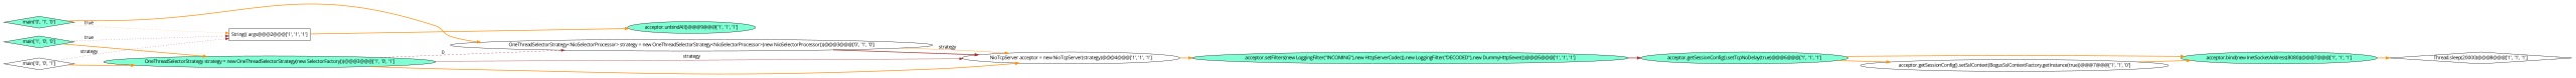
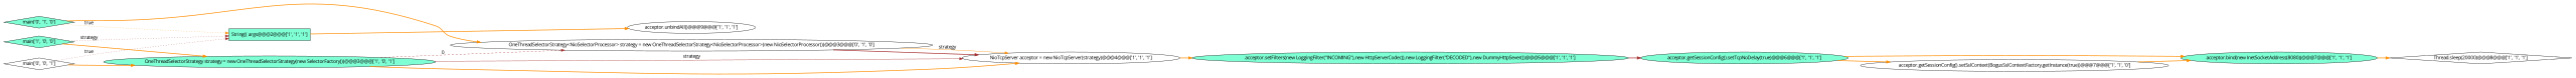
  digraph {
    fontname="Open Sans"
    rankdir=LR
    node [fillcolor=aquamarine fontname="Open Sans" shape=ellipse style=filled]
    edge [color=darkorange fontname="Open Sans" style=bold]
    n1 [fillcolor=white label="Thread.sleep(20000)@@@8@@@['1', '1', '1']" shape=diamond]
-   n2 [label="acceptor.unbindAll()@@@9@@@['1', '1', '1']"]
+   n2 [fillcolor=white label="acceptor.unbindAll()@@@9@@@['1', '1', '1']"]
    n3 [fillcolor=white label="OneThreadSelectorStrategy<NioSelectorProcessor> strategy = new OneThreadSelectorStrategy<NioSelectorProcessor>(new NioSelectorProcessor())@@@3@@@['0', '1', '0']"]
    n4 [fillcolor=white label="NioTcpServer acceptor = new NioTcpServer(strategy)@@@4@@@['1', '1', '1']"]
    n5 [label="acceptor.setFilters(new LoggingFilter(\"INCOMING\"),new HttpServerCodec(),new LoggingFilter(\"DECODED\"),new DummyHttpSever())@@@5@@@['1', '1', '1']"]
    n6 [label="acceptor.getSessionConfig().setTcpNoDelay(true)@@@6@@@['1', '1', '1']"]
-   n7 [fillcolor=white label="String(( args@@@2@@@['1', '1', '1']" shape=box]
+   n7 [label="String(( args@@@2@@@['1', '1', '1']" shape=box]
    n8 [label="acceptor.bind(new InetSocketAddress(8080))@@@7@@@['1', '1', '1']"]
    n9 [label="main['0', '1', '0']" shape=diamond]
    n10 [label="OneThreadSelectorStrategy strategy = new OneThreadSelectorStrategy(new SelectorFactory())@@@3@@@['1', '0', '1']"]
    n11 [fillcolor=white label="acceptor.getSessionConfig().setSslContext(BogusSslContextFactory.getInstance(true))@@@7@@@['1', '1', '0']"]
    n12 [fillcolor=white label="main['0', '0', '1']" shape=diamond]
    n13 [label="main['1', '0', '0']" shape=diamond]
    n3 -> n4 [label=strategy style=solid]
    n3 -> n4 [color=brown]
    n4 -> n5
    n5 -> n6 [color=brown]
    n6 -> n8
    n6 -> n11
    n7 -> n2
    n8 -> n1
    n9 -> n3
    n9 -> n7 [label=true style=dotted]
    n10 -> n3 [color=brown label=0 style=dashed]
    n10 -> n4
    n10 -> n4 [color=brown label=strategy style=solid]
    n11 -> n8
-   n12 -> n7 [color=brown label=strategy style=dotted]
+   n12 -> n7 [color=brown label=true style=dotted]
    n12 -> n10
-   n13 -> n7 [color=brown label=true style=dotted]
+   n13 -> n7 [color=brown label=strategy style=dotted]
    n13 -> n10
  }
